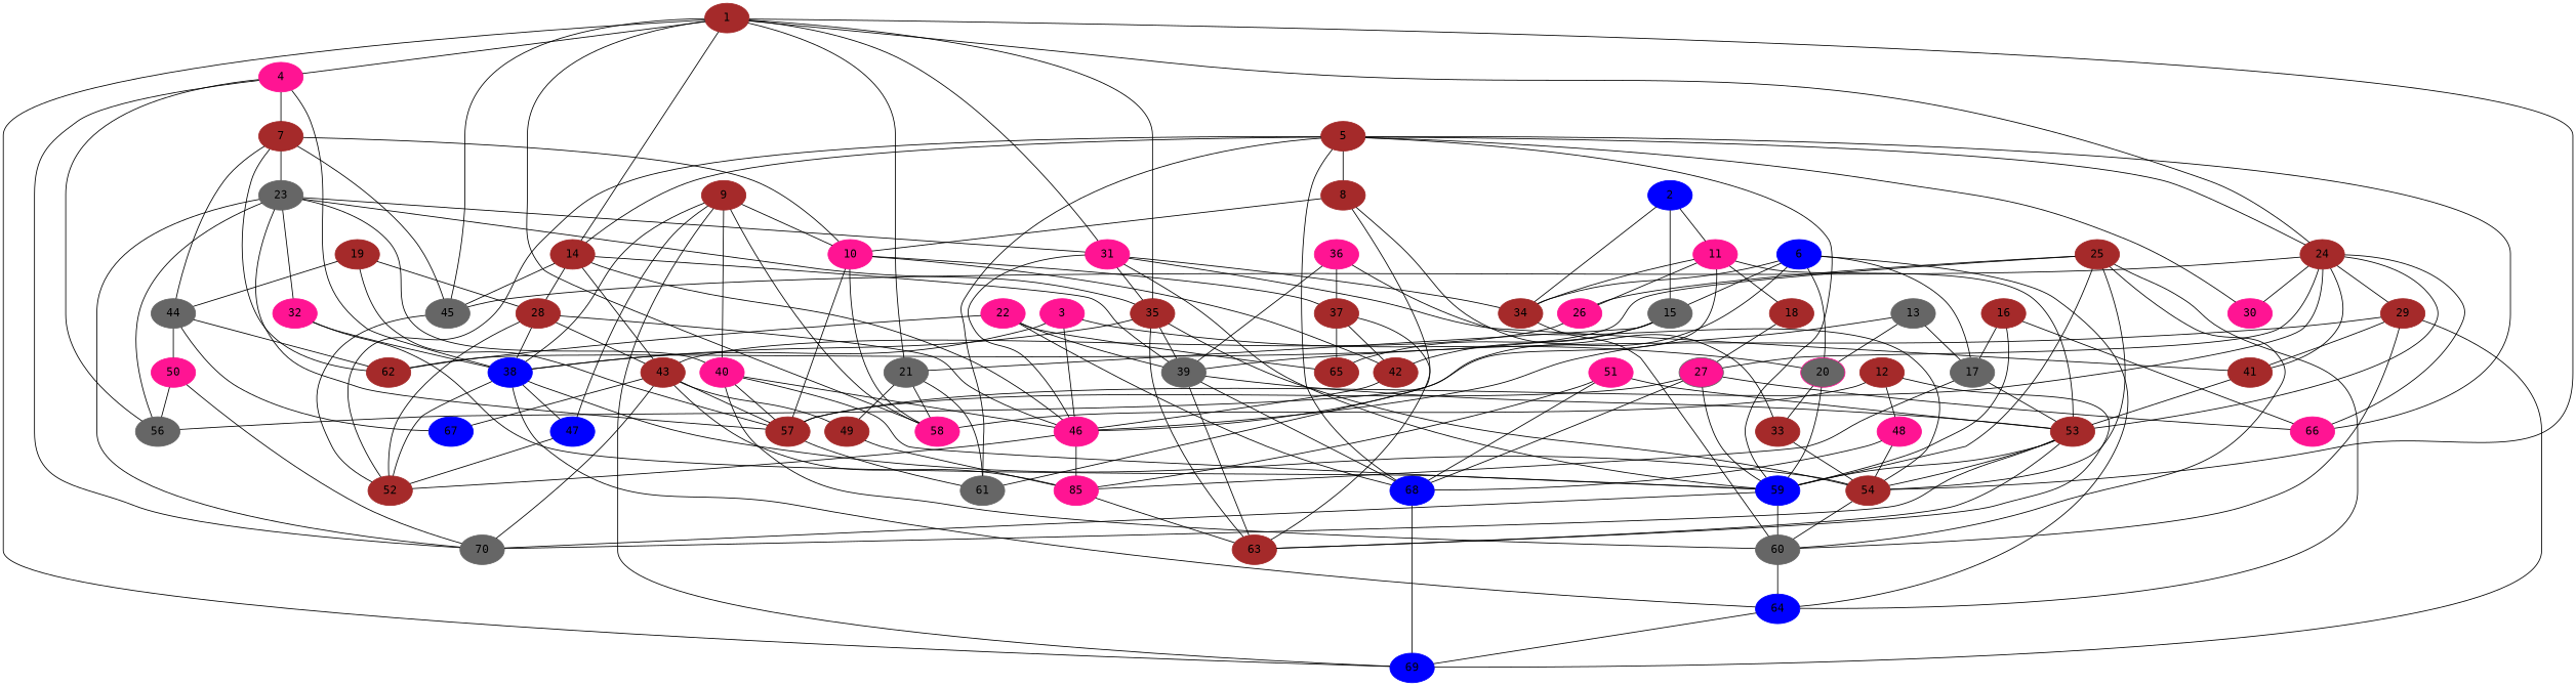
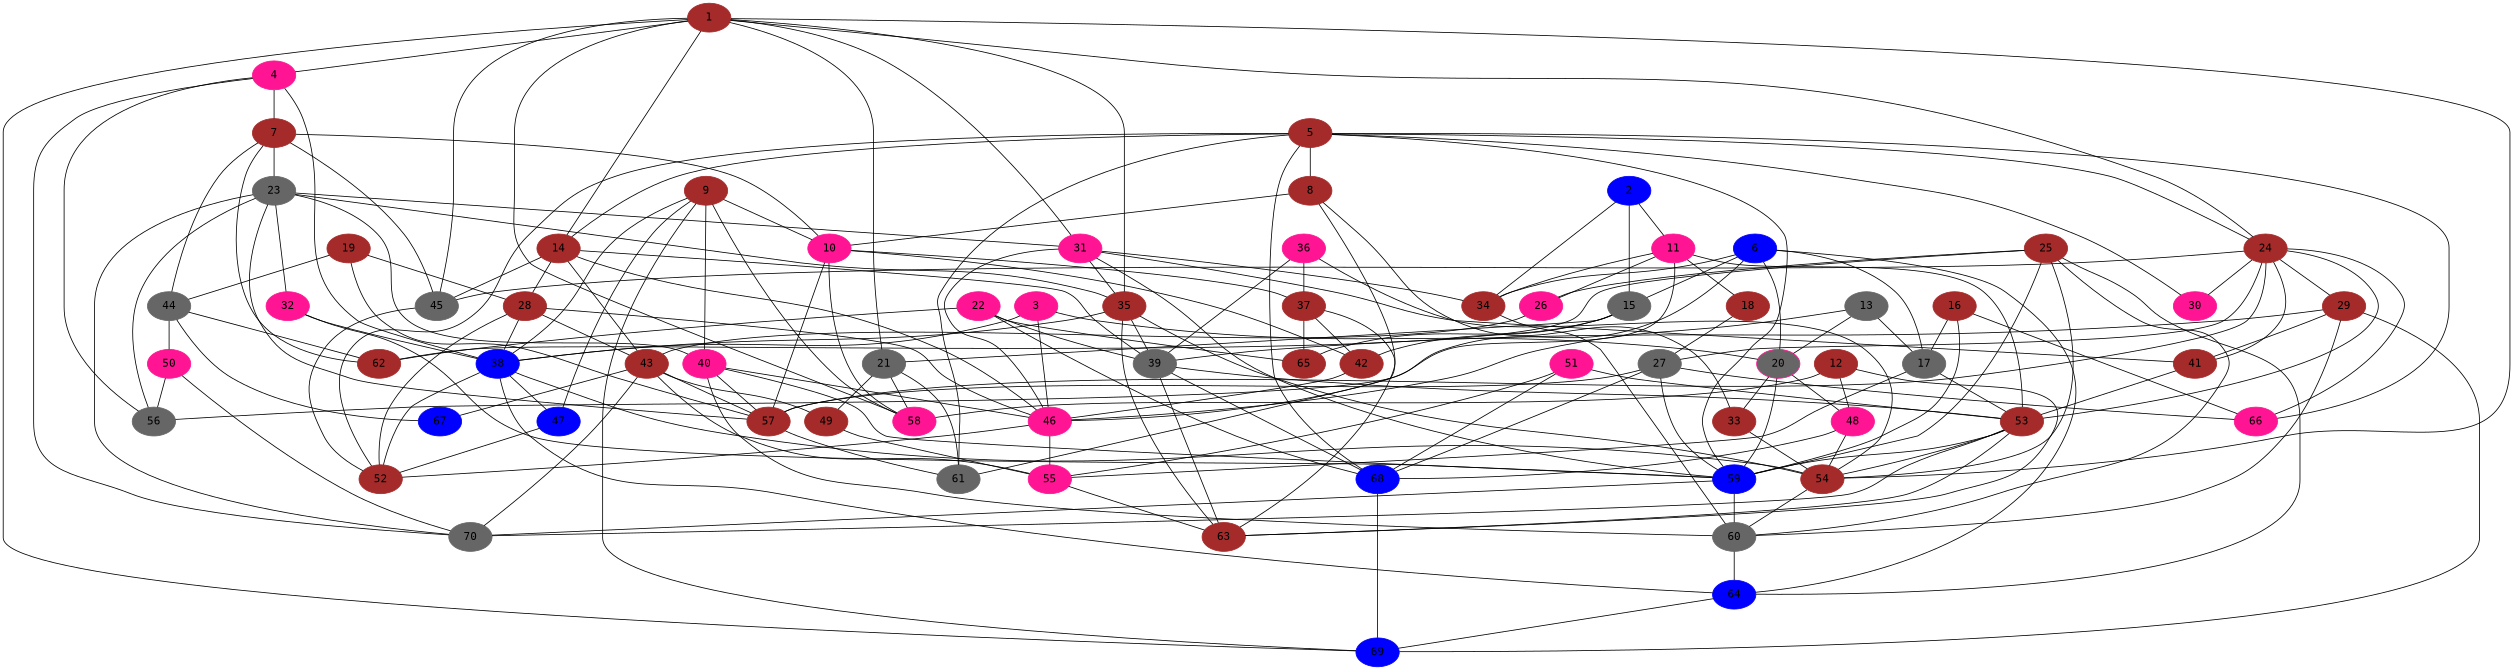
  graph {
    fontname="DejaVu Sans Mono"
    node [color=brown fontname="DejaVu Sans Mono" style=filled]
    edge [fontname="DejaVu Sans Mono" weight=1.0]
    4 [color=deeppink]
    1
    14
    21 [color=gray40]
    24
    31 [color=deeppink]
    35
    45 [color=gray40]
    54
    58 [color=deeppink]
    69 [color=blue]
    38 [color=blue]
    7
    56 [color=gray40]
    70 [color=gray40]
    46 [color=deeppink]
    28
    39 [color=gray40]
    43
    61 [color=gray40]
    49
    30 [color=deeppink]
    66 [color=deeppink]
    57
    53
-   27 [color=gray40 fillcolor=deeppink]
+   27 [color=gray40]
    29
    41
    34
    59 [color=blue]
    63
    52
    60 [color=gray40]
    2 [color=blue]
    11 [color=deeppink]
    15 [color=gray40]
    18
    26 [color=deeppink]
    42
    65
    3 [color=deeppink]
    20 [color=deeppink fillcolor=gray40]
    33
    48 [color=deeppink]
    64 [color=blue]
    47 [color=blue]
-   55 [color=deeppink label=85]
+   55 [color=deeppink]
    10 [color=deeppink]
    23 [color=gray40]
    44 [color=gray40]
    62
    5
    8
    68 [color=blue]
    6 [color=blue]
    17 [color=gray40]
    37
    40 [color=deeppink]
    32 [color=deeppink]
    67 [color=blue]
    50 [color=deeppink]
    9
    12
    13 [color=gray40]
    16
    19
    22 [color=deeppink]
    25
    36 [color=deeppink]
    51 [color=deeppink]
    4 -- 38
    4 -- 7
    4 -- 56
    4 -- 70
    1 -- 4
    1 -- 14
    1 -- 21
    1 -- 24
    1 -- 31
    1 -- 35
    1 -- 45
    1 -- 54
    1 -- 58
    1 -- 69
    14 -- 45
    14 -- 46
    14 -- 28
    14 -- 39
    14 -- 43
    21 -- 58
    21 -- 61
    21 -- 49
    24 -- 45
    24 -- 30
    24 -- 66
    24 -- 57
    24 -- 53
    24 -- 27
    24 -- 29
    24 -- 41
    31 -- 35
    31 -- 46
    31 -- 41
    31 -- 34
    31 -- 59
    35 -- 54
    35 -- 38
    35 -- 39
    35 -- 63
    45 -- 52
    54 -- 60
    38 -- 54 [weight=2.0]
    38 -- 52
    38 -- 64
    38 -- 47
    7 -- 45
    7 -- 10
    7 -- 23
    7 -- 44
    7 -- 62
    46 -- 52
    46 -- 55
    28 -- 38
    28 -- 46
    28 -- 43
    28 -- 52
    39 -- 53
    39 -- 63 [weight=3.0]
    39 -- 68
    43 -- 70
    43 -- 49
    43 -- 57
    43 -- 55
    43 -- 67
    49 -- 55 [weight=2.0]
    57 -- 61 [weight=2.0]
    53 -- 54
    53 -- 70
    53 -- 59 [weight=2.0]
    53 -- 63
    27 -- 66
    27 -- 57
    27 -- 59
    27 -- 68
    29 -- 69
    29 -- 39
    29 -- 41
    29 -- 60
    41 -- 53
    34 -- 60
    59 -- 70 [weight=2.0]
    59 -- 60 [weight=2.0]
    60 -- 64
    2 -- 34
    2 -- 11
    2 -- 15
    11 -- 46
    11 -- 53
    11 -- 34
    11 -- 18
    11 -- 26
    15 -- 21
    15 -- 42
    15 -- 65
    18 -- 27
    26 -- 43
    42 -- 46
    3 -- 38
    3 -- 46 [weight=2.0]
    3 -- 20
    20 -- 59
    20 -- 33
+   20 -- 48
    33 -- 54
    48 -- 54
    48 -- 68
    64 -- 69
    47 -- 52 [weight=2.0]
    55 -- 63
    10 -- 58
    10 -- 57
    10 -- 42
    10 -- 37
    23 -- 31
    23 -- 35
    23 -- 56
    23 -- 70
    23 -- 57
    23 -- 40
    23 -- 32
    44 -- 62
    44 -- 67
    44 -- 50
    5 -- 14
    5 -- 24
    5 -- 61
    5 -- 30
    5 -- 66
    5 -- 59
    5 -- 52 [weight=2.0]
    5 -- 8 [weight=2.0]
    5 -- 68
    8 -- 61
    8 -- 33
    8 -- 10
    68 -- 69
    6 -- 56
    6 -- 34
    6 -- 15
    6 -- 20
    6 -- 64
    6 -- 17
    17 -- 53
    17 -- 55
    37 -- 63
    37 -- 42
    37 -- 65
    40 -- 46
    40 -- 57
    40 -- 59
    40 -- 60
    32 -- 38
    32 -- 59
    50 -- 56
    50 -- 70
    9 -- 58
    9 -- 69
    9 -- 38
    9 -- 47
    9 -- 10
    9 -- 40
    12 -- 58
    12 -- 63
    12 -- 48
    13 -- 46
    13 -- 20
    13 -- 17
    16 -- 66
    16 -- 59 [weight=2.0]
    16 -- 17
    19 -- 28
    19 -- 57
    19 -- 44
    22 -- 39
    22 -- 65
    22 -- 62
    22 -- 68
    25 -- 54
    25 -- 59
    25 -- 60
    25 -- 26
    25 -- 64
    25 -- 62
    36 -- 54
    36 -- 39
    36 -- 37
    51 -- 53
    51 -- 55
    51 -- 68
  }
